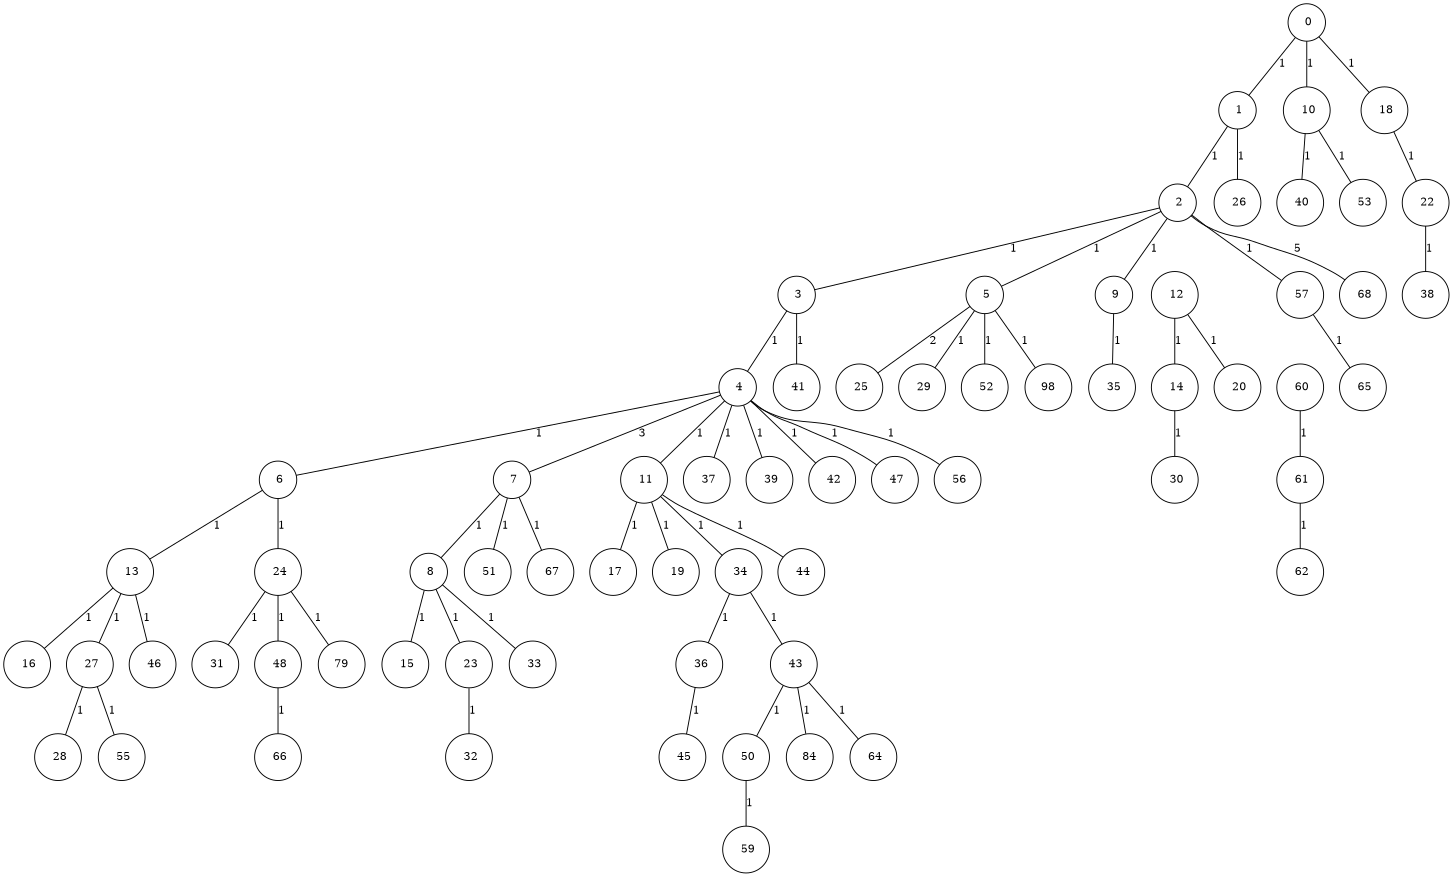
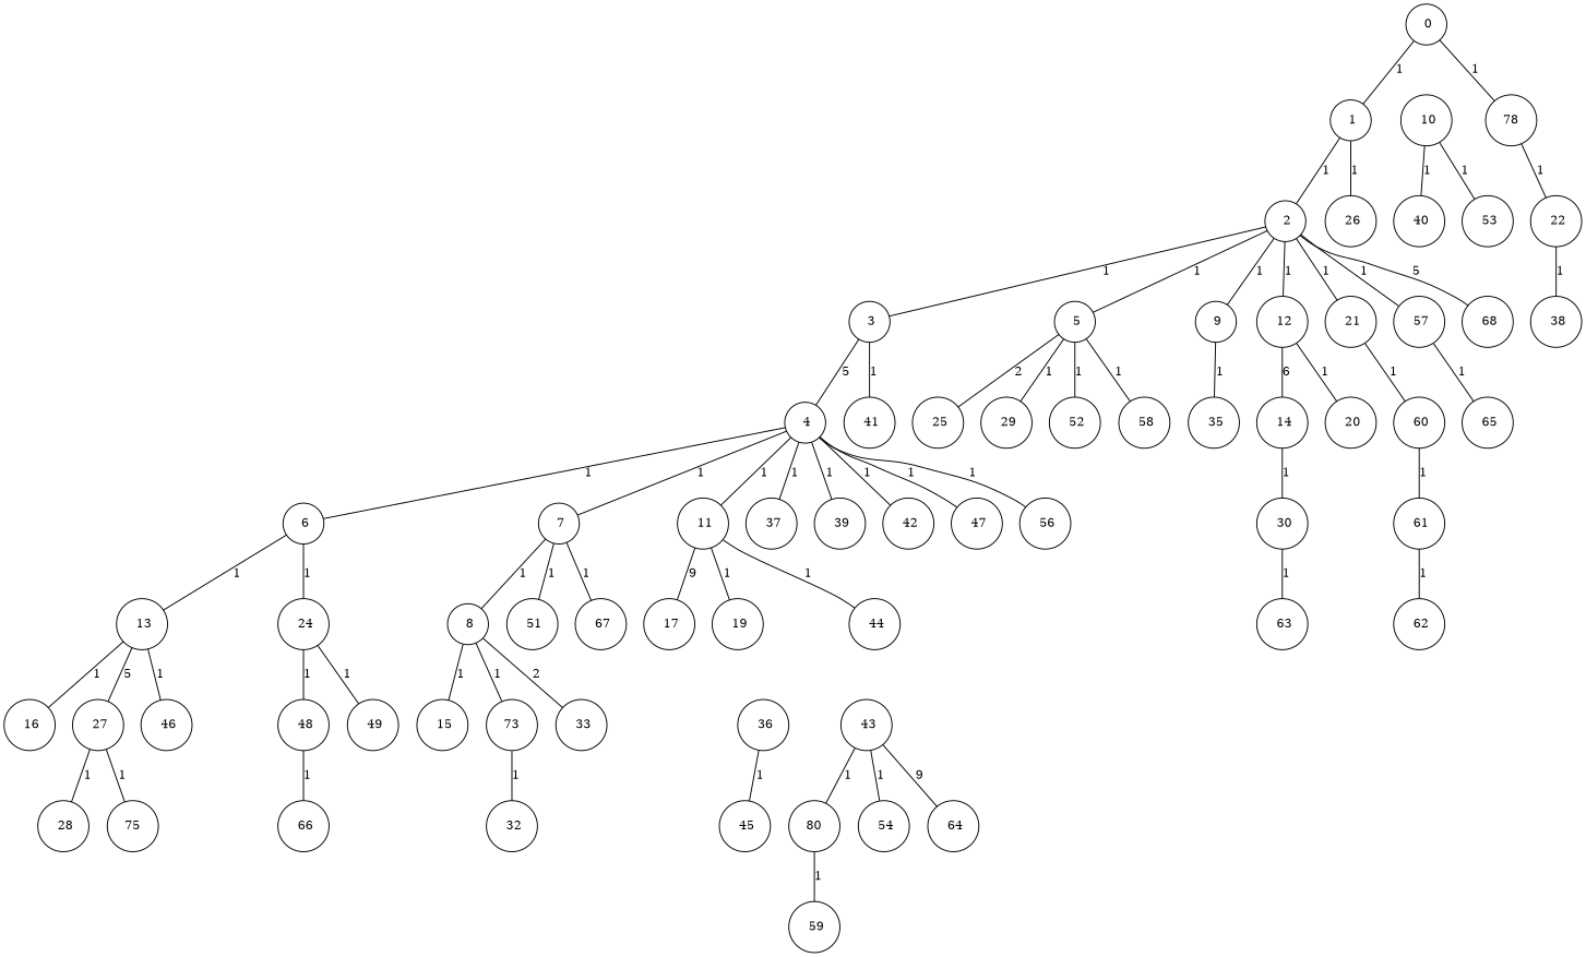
  graph {
    fixedsize="true;"
    node [color=black fontsize=12 hight=.12 shape=circle]
    edge [fontsize=12]
    n1 [label=" 0" width=.12]
    n2 [label=" 1" width=.12]
    n3 [label=" 10" width=.12]
-   n4 [label=" 18" width=.12]
+   n4 [label=78 width=.12]
    n5 [label=" 2" width=.12]
    n6 [label=" 26" width=.12]
    n7 [label=" 40" width=.12]
    n8 [label=" 53" width=.12]
    n9 [label=" 22" width=.12]
    n10 [label=" 3" width=.12]
    n11 [label=" 5" width=.12]
    n12 [label=" 9" width=.12]
    n13 [label=" 12" width=.12]
+   n14 [label=" 21" width=.12]
    n15 [label=" 57" width=.12]
    n16 [label=" 68" width=.12]
    n17 [label=" 4" width=.12]
    n18 [label=" 41" width=.12]
    n19 [label=" 25" width=.12]
    n20 [label=" 29" width=.12]
    n21 [label=" 52" width=.12]
-   n22 [label=98 width=.12]
+   n22 [label=" 58" width=.12]
    n23 [label=" 35" width=.12]
    n24 [label=" 14" width=.12]
    n25 [label=" 20" width=.12]
    n26 [label=" 60" width=.12]
    n27 [label=" 65" width=.12]
    n28 [label=" 6" width=.12]
    n29 [label=" 7" width=.12]
    n30 [label=" 11" width=.12]
    n31 [label=" 37" width=.12]
    n32 [label=" 39" width=.12]
    n33 [label=" 42" width=.12]
    n34 [label=" 47" width=.12]
    n35 [label=" 56" width=.12]
    n36 [label=" 13" width=.12]
    n37 [label=" 24" width=.12]
    n38 [label=" 8" width=.12]
    n39 [label=" 51" width=.12]
    n40 [label=" 67" width=.12]
    n41 [label=" 17" width=.12]
    n42 [label=" 19" width=.12]
-   n43 [label=" 34" width=.12]
    n44 [label=" 44" width=.12]
    n45 [label=" 16" width=.12]
    n46 [label=" 27" width=.12]
    n47 [label=" 46" width=.12]
-   n48 [label=" 31" width=.12]
    n49 [label=" 48" width=.12]
-   n50 [label=79 width=.12]
+   n50 [label=" 49" width=.12]
    n51 [label=" 15" width=.12]
-   n52 [label=" 23" width=.12]
+   n52 [label=73 width=.12]
    n53 [label=" 33" width=.12]
    n54 [label=" 32" width=.12]
    n55 [label=" 36" width=.12]
    n56 [label=" 43" width=.12]
    n57 [label=" 30" width=.12]
    n58 [label=" 28" width=.12]
-   n59 [label=" 55" width=.12]
+   n59 [label=75 width=.12]
+   n60 [label=" 63" width=.12]
    n61 [label=" 38" width=.12]
    n62 [label=" 61" width=.12]
    n63 [label=" 66" width=.12]
    n64 [label=" 45" width=.12]
-   n65 [label=" 50" width=.12]
-   n66 [label=84 width=.12]
+   n65 [label=80 width=.12]
+   n66 [label=" 54" width=.12]
    n67 [label=" 64" width=.12]
    n68 [label=" 59" width=.12]
    n69 [label=" 62" width=.12]
    n1 -- n2 [label=1]
-   n1 -- n3 [label=1]
    n1 -- n4 [label=1]
    n2 -- n5 [label=1]
    n2 -- n6 [label=1]
    n3 -- n7 [label=1]
    n3 -- n8 [label=1]
    n4 -- n9 [label=1]
    n5 -- n10 [label=1]
    n5 -- n11 [label=1]
    n5 -- n12 [label=1]
+   n5 -- n13 [label=1]
+   n5 -- n14 [label=1]
    n5 -- n15 [label=1]
    n5 -- n16 [label=5]
    n9 -- n61 [label=1]
-   n10 -- n17 [label=1]
+   n10 -- n17 [label=5]
    n10 -- n18 [label=1]
    n11 -- n19 [label=2]
    n11 -- n20 [label=1]
    n11 -- n21 [label=1]
    n11 -- n22 [label=1]
    n12 -- n23 [label=1]
-   n13 -- n24 [label=1]
+   n13 -- n24 [label=6]
    n13 -- n25 [label=1]
+   n14 -- n26 [label=1]
    n15 -- n27 [label=1]
    n17 -- n28 [label=1]
-   n17 -- n29 [label=3]
+   n17 -- n29 [label=1]
    n17 -- n30 [label=1]
    n17 -- n31 [label=1]
    n17 -- n32 [label=1]
    n17 -- n33 [label=1]
    n17 -- n34 [label=1]
    n17 -- n35 [label=1]
    n24 -- n57 [label=1]
    n26 -- n62 [label=1]
    n28 -- n36 [label=1]
    n28 -- n37 [label=1]
    n29 -- n38 [label=1]
    n29 -- n39 [label=1]
    n29 -- n40 [label=1]
-   n30 -- n41 [label=1]
+   n30 -- n41 [label=9]
    n30 -- n42 [label=1]
-   n30 -- n43 [label=1]
    n30 -- n44 [label=1]
    n36 -- n45 [label=1]
-   n36 -- n46 [label=1]
+   n36 -- n46 [label=5]
    n36 -- n47 [label=1]
-   n37 -- n48 [label=1]
    n37 -- n49 [label=1]
    n37 -- n50 [label=1]
    n38 -- n51 [label=1]
    n38 -- n52 [label=1]
-   n38 -- n53 [label=1]
-   n43 -- n55 [label=1]
-   n43 -- n56 [label=1]
+   n38 -- n53 [label=2]
    n46 -- n58 [label=1]
    n46 -- n59 [label=1]
    n49 -- n63 [label=1]
    n52 -- n54 [label=1]
    n55 -- n64 [label=1]
    n56 -- n65 [label=1]
    n56 -- n66 [label=1]
-   n56 -- n67 [label=1]
+   n56 -- n67 [label=9]
+   n57 -- n60 [label=1]
    n62 -- n69 [label=1]
    n65 -- n68 [label=1]
  }
